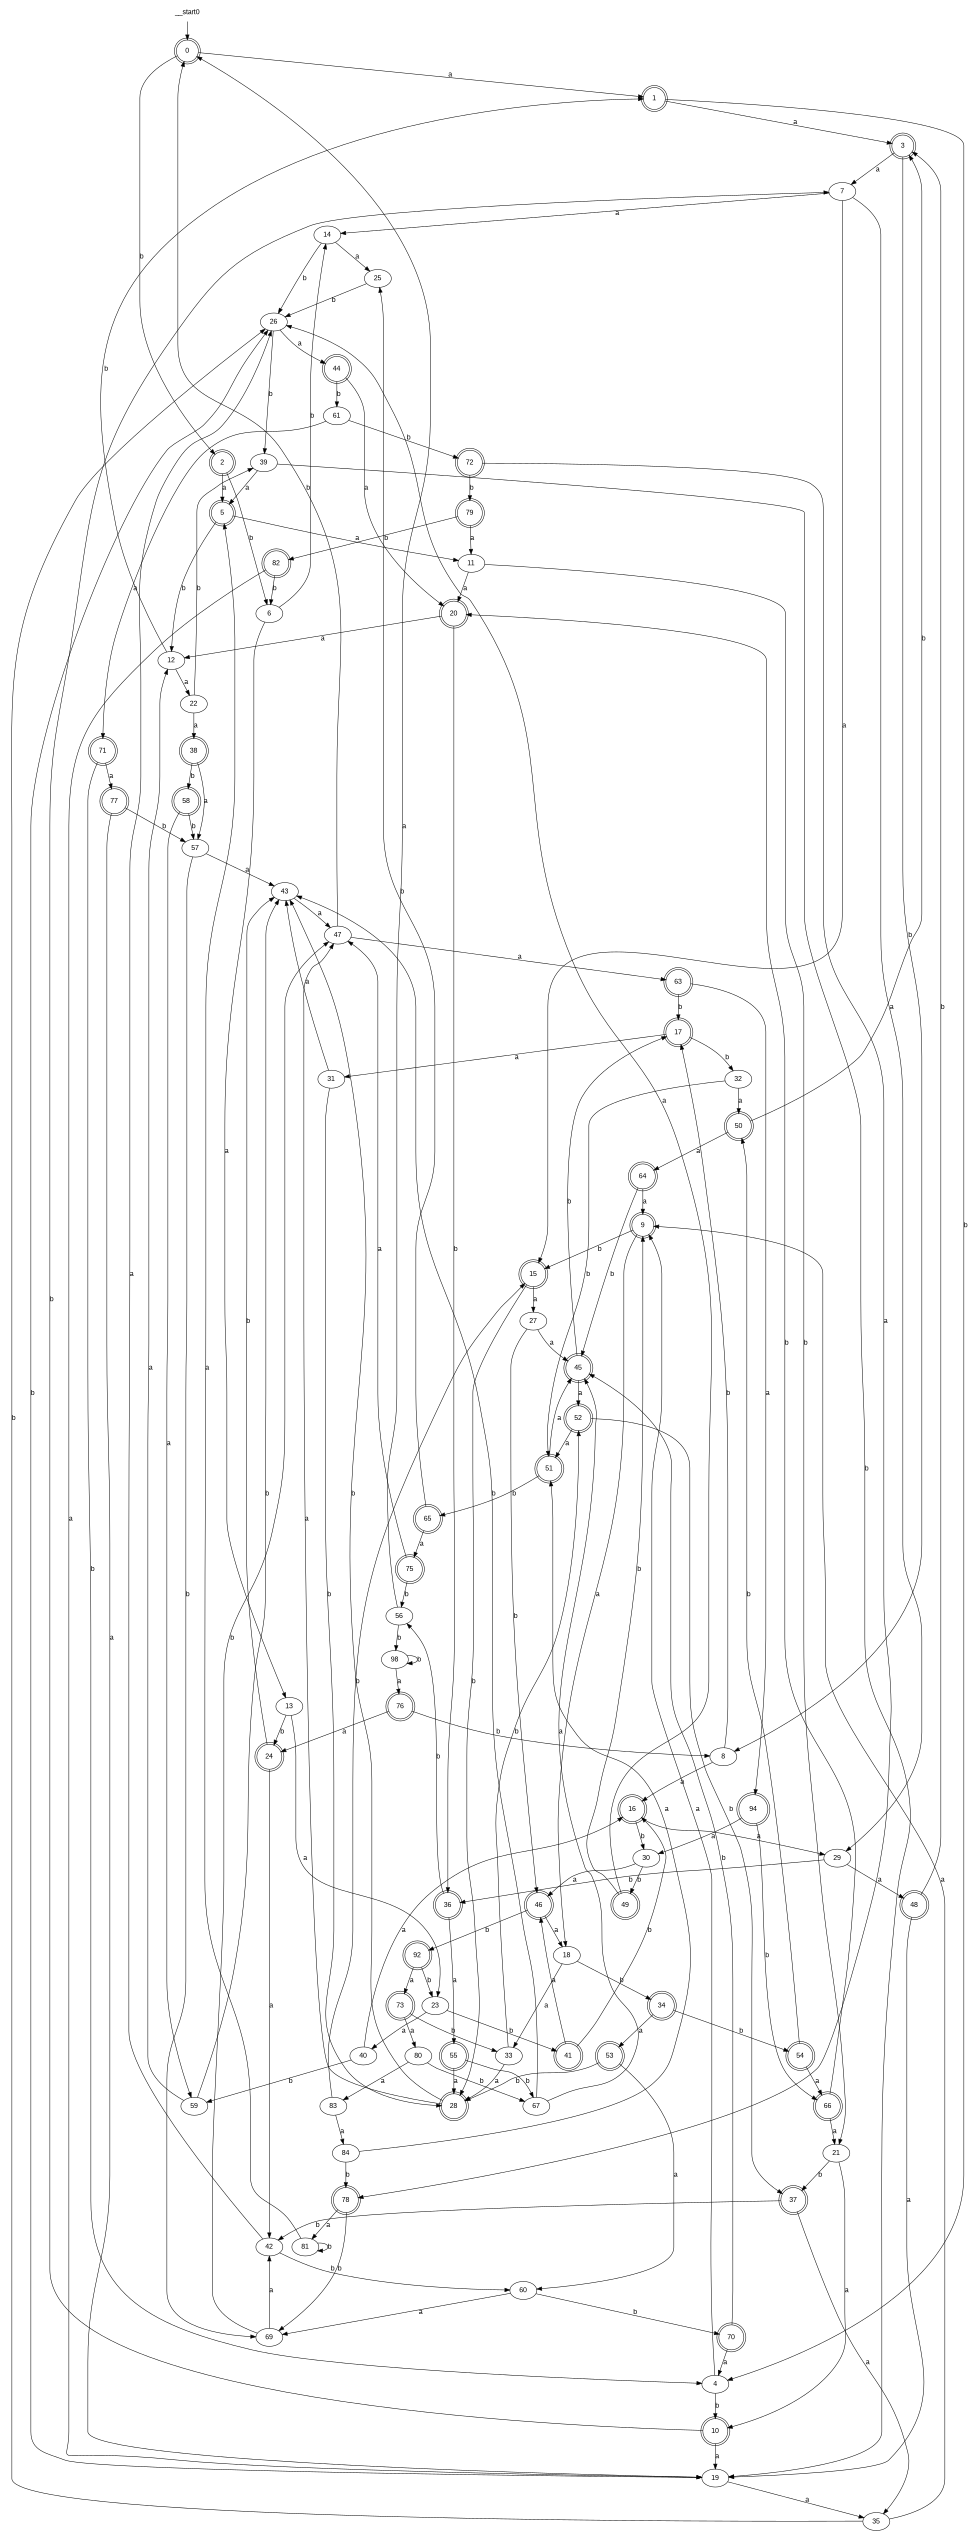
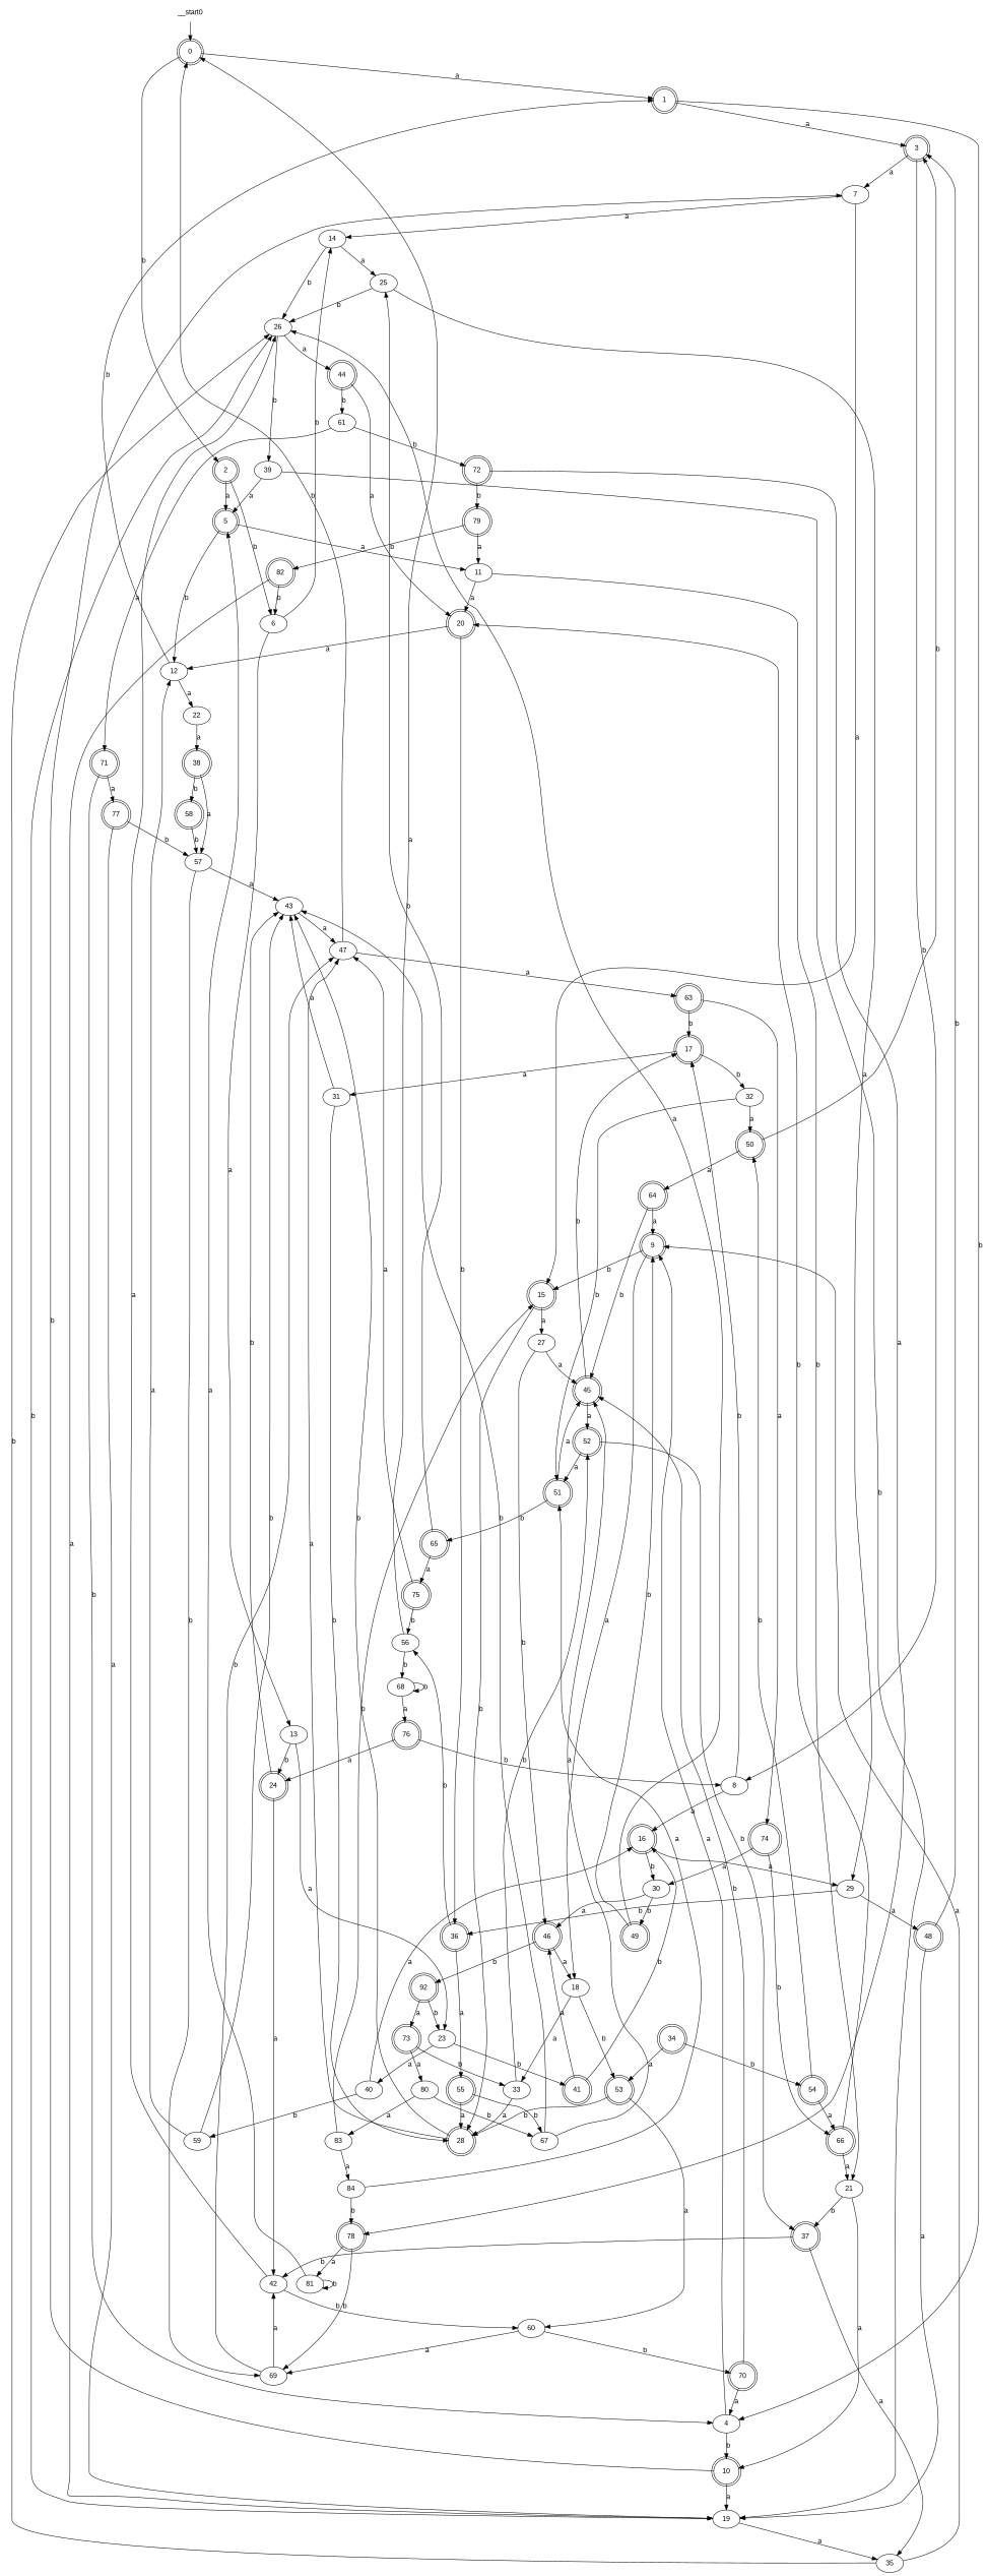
  digraph {
    fontname="Liberation Sans"
    node [fontname="Liberation Sans" shape=doublecircle]
    edge [fontname="Liberation Sans"]
    __start0 [shape=none]
    0
    1
    2
    3
    4 [shape=""]
    5
    6 [shape=""]
    7 [shape=""]
    8 [shape=""]
    9
    10
    11 [shape=""]
    12 [shape=""]
    13 [shape=""]
    14 [shape=""]
    15
    16
    17
    18 [shape=""]
    19 [shape=""]
    20
    21 [shape=""]
    22 [shape=""]
    23 [shape=""]
    24
    25 [shape=""]
    26 [shape=""]
    27 [shape=""]
    28
    29 [shape=""]
    30 [shape=""]
    31 [shape=""]
    32 [shape=""]
    33 [shape=""]
    34
    35 [shape=""]
    36
    37
    38
    39 [shape=""]
    40 [shape=""]
    41
    42 [shape=""]
    43 [shape=""]
    44
    45
    46
    47 [shape=""]
    48
    49
    50
    51
    52
    53
    54
    55
    56 [shape=""]
    57 [shape=""]
    58
    59 [shape=""]
    60 [shape=""]
    61 [shape=""]
    n64 [label=92]
    63
    64
    65
    66
    67 [shape=""]
-   68 [label=98 shape=""]
+   68 [shape=""]
    69 [shape=""]
    70
    71
    72
    73
-   74 [label=94]
+   74
    75
    76
    77
    78
    79
    80 [shape=""]
    81 [shape=""]
    82
    83 [shape=""]
    84 [shape=""]
    __start0 -> 0
    0 -> 1 [label=a]
    0 -> 2 [label=b]
    1 -> 3 [label=a]
    1 -> 4 [label=b]
    2 -> 5 [label=a]
    2 -> 6 [label=b]
    3 -> 7 [label=a]
    3 -> 8 [label=b]
    4 -> 9 [label=a]
    4 -> 10 [label=b]
    5 -> 11 [label=a]
    5 -> 12 [label=b]
    6 -> 13 [label=a]
    6 -> 14 [label=b]
    7 -> 14 [label=a]
    7 -> 15 [label=a]
    8 -> 16 [label=a]
    8 -> 17 [label=b]
    9 -> 15 [label=b]
    9 -> 18 [label=a]
    10 -> 7 [label=b]
    10 -> 19 [label=a]
    11 -> 20 [label=a]
    11 -> 21 [label=b]
    12 -> 1 [label=b]
    12 -> 22 [label=a]
    13 -> 23 [label=a]
    13 -> 24 [label=b]
    14 -> 25 [label=a]
    14 -> 26 [label=b]
    15 -> 27 [label=a]
    15 -> 28 [label=b]
    16 -> 29 [label=a]
    16 -> 30 [label=b]
    17 -> 31 [label=a]
    17 -> 32 [label=b]
    18 -> 33 [label=a]
-   18 -> 34 [label=b]
+   18 -> 53 [label=b]
    19 -> 26 [label=b]
    19 -> 35 [label=a]
    20 -> 12 [label=a]
    20 -> 36 [label=b]
    21 -> 10 [label=a]
    21 -> 37 [label=b]
    22 -> 38 [label=a]
-   22 -> 39 [label=b]
    23 -> 40 [label=a]
    23 -> 41 [label=b]
    24 -> 42 [label=a]
    24 -> 43 [label=b]
    25 -> 26 [label=b]
-   7 -> 29 [label=a]
+   25 -> 29 [label=a]
    26 -> 39 [label=b]
    26 -> 44 [label=a]
    27 -> 45 [label=a]
    27 -> 46 [label=b]
    28 -> 43 [label=b]
    28 -> 47 [label=a]
    29 -> 36 [label=b]
    29 -> 48 [label=a]
    30 -> 46 [label=a]
    30 -> 49 [label=b]
    31 -> 28 [label=b]
    31 -> 43 [label=a]
    32 -> 50 [label=a]
    32 -> 51 [label=b]
    33 -> 28 [label=a]
    33 -> 52 [label=b]
    34 -> 53 [label=a]
    34 -> 54 [label=b]
    35 -> 9 [label=a]
    35 -> 26 [label=b]
    36 -> 55 [label=a]
    36 -> 56 [label=b]
    37 -> 35 [label=a]
    37 -> 42 [label=b]
    38 -> 57 [label=a]
    38 -> 58 [label=b]
    39 -> 5 [label=a]
    39 -> 19 [label=b]
    40 -> 16 [label=a]
    40 -> 59 [label=b]
    41 -> 16 [label=b]
    41 -> 46 [label=a]
    42 -> 26 [label=a]
    42 -> 60 [label=b]
    43 -> 47 [label=a]
    44 -> 20 [label=a]
    44 -> 61 [label=b]
    45 -> 17 [label=b]
    45 -> 52 [label=a]
    46 -> 18 [label=a]
    46 -> n64 [label=b]
    47 -> 0 [label=b]
    47 -> 63 [label=a]
    48 -> 3 [label=b]
    48 -> 19 [label=a]
    49 -> 9 [label=b]
    49 -> 26 [label=a]
    50 -> 3 [label=b]
    50 -> 64 [label=a]
    51 -> 45 [label=a]
    51 -> 65 [label=b]
    52 -> 37 [label=b]
    52 -> 51 [label=a]
    53 -> 28 [label=b]
    53 -> 60 [label=a]
    54 -> 50 [label=b]
    54 -> 66 [label=a]
    55 -> 28 [label=a]
    55 -> 67 [label=b]
    56 -> 0 [label=a]
    56 -> 68 [label=b]
    57 -> 43 [label=a]
    57 -> 69 [label=b]
    58 -> 57 [label=b]
-   58 -> 59 [label=a]
    59 -> 12 [label=a]
    59 -> 43 [label=b]
    60 -> 69 [label=a]
    60 -> 70 [label=b]
    61 -> 71 [label=a]
    61 -> 72 [label=b]
    n64 -> 23 [label=b]
    n64 -> 73 [label=a]
    63 -> 17 [label=b]
    63 -> 74 [label=a]
    64 -> 9 [label=a]
    64 -> 45 [label=b]
    65 -> 25 [label=b]
    65 -> 75 [label=a]
    66 -> 20 [label=b]
    66 -> 21 [label=a]
    67 -> 43 [label=b]
    67 -> 45 [label=a]
    68 -> 68 [label=b]
    68 -> 76 [label=a]
    69 -> 42 [label=a]
    69 -> 47 [label=b]
    70 -> 4 [label=a]
    70 -> 45 [label=b]
    71 -> 4 [label=b]
    71 -> 77 [label=a]
    72 -> 78 [label=a]
    72 -> 79 [label=b]
    73 -> 33 [label=b]
    73 -> 80 [label=a]
    74 -> 30 [label=a]
    74 -> 66 [label=b]
    75 -> 47 [label=a]
    75 -> 56 [label=b]
    76 -> 8 [label=b]
    76 -> 24 [label=a]
    77 -> 19 [label=a]
    77 -> 57 [label=b]
    78 -> 69 [label=b]
    78 -> 81 [label=a]
    79 -> 11 [label=a]
    79 -> 82 [label=b]
    80 -> 67 [label=b]
    80 -> 83 [label=a]
    81 -> 5 [label=a]
    81 -> 81 [label=b]
    82 -> 6 [label=b]
    82 -> 19 [label=a]
    83 -> 15 [label=b]
    83 -> 84 [label=a]
    84 -> 51 [label=a]
    84 -> 78 [label=b]
  }
